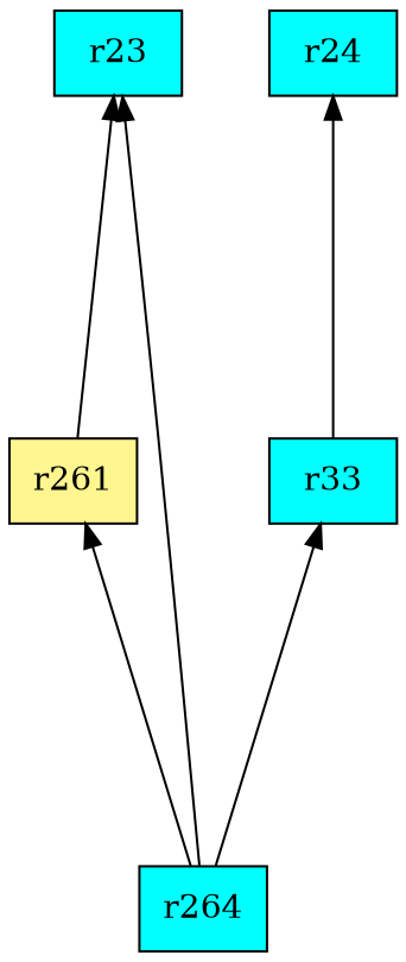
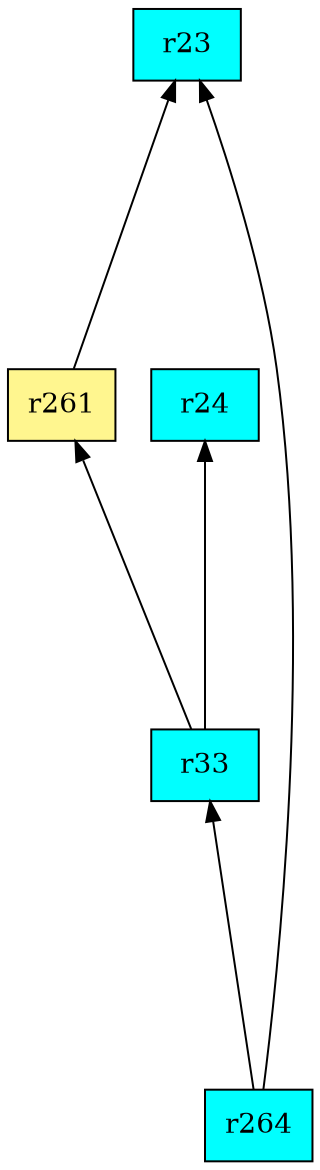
  digraph {
    rankdir=BT
    ranksep=2.0
    node [fillcolor=cyan shape=record style=filled]
    n1 [label="{r264}"]
    n2 [fillcolor=khaki1 label="{r261}"]
    n3 [label="{r33}"]
    n4 [label="{r23}"]
    n5 [label="{r24}"]
-   n1 -> n2
+   n3 -> n2
    n1 -> n3
    n1 -> n4
    n2 -> n4
    n3 -> n5
  }
